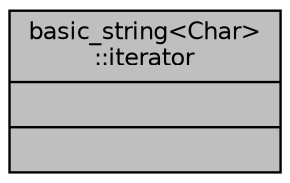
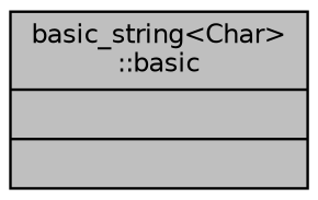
  digraph {
-   n1 [color=black fillcolor=grey75 fontcolor=black fontname=Helvetica fontsize=10 height=0.2 label="{basic_string\<Char\>\l::iterator\n||}" shape=record style=filled width=0.4]
+   n1 [color=black fillcolor=grey75 fontcolor=black fontname=Helvetica fontsize=10 height=0.2 label="{basic_string\<Char\>\l::basic\n||}" shape=record style=filled width=0.4]
  }
